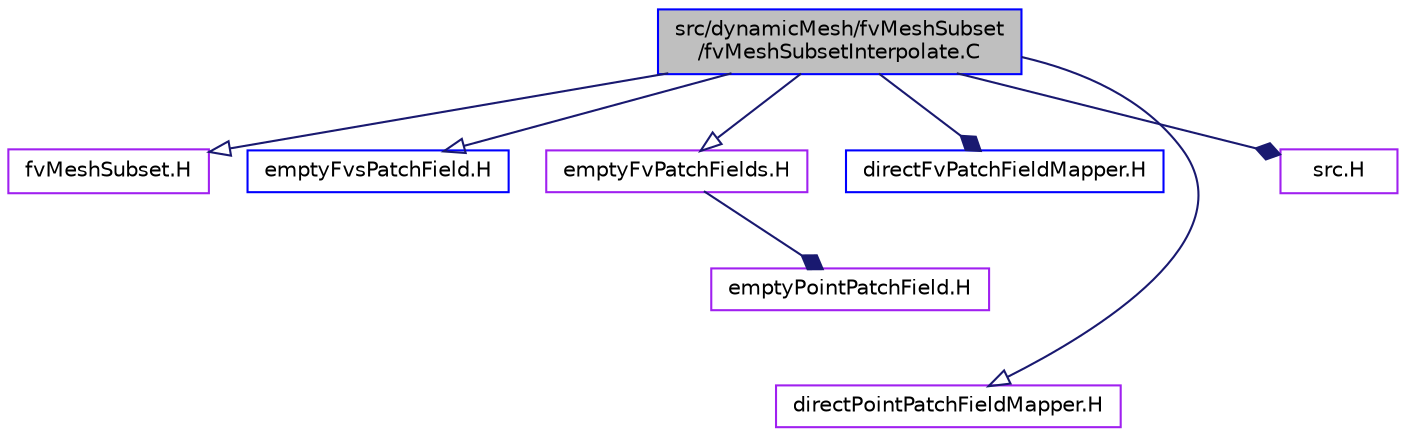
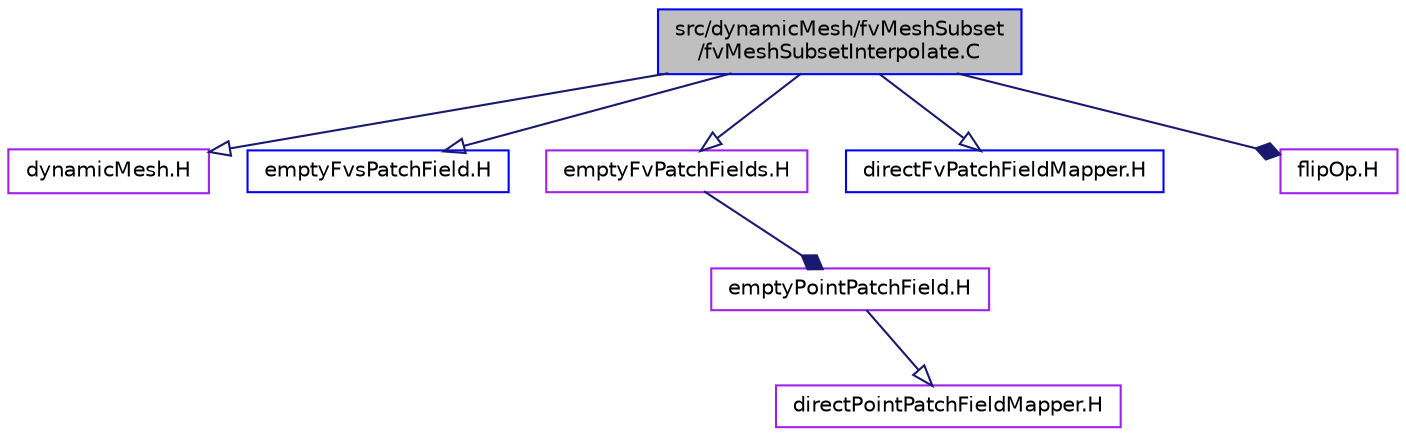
  digraph {
    node [color=purple fontname=Helvetica fontsize=10 shape=record]
    edge [arrowhead=onormal color=midnightblue fontname=Helvetica fontsize=10 labelfontname=Helvetica labelfontsize=10 style=solid]
    n1 [color=blue fillcolor=grey75 fontcolor=black height=0.2 label="src/dynamicMesh/fvMeshSubset\l/fvMeshSubsetInterpolate.C" style=filled width=0.4]
-   n2 [height=0.2 label="fvMeshSubset.H" width=0.4]
+   n2 [height=0.2 label="dynamicMesh.H" width=0.4]
    n3 [color=blue height=0.2 label="emptyFvsPatchField.H" width=0.4]
    n4 [height=0.2 label="emptyFvPatchFields.H" width=0.4]
    n5 [color=blue height=0.2 label="directFvPatchFieldMapper.H" width=0.4]
    n6 [height=0.2 label="directPointPatchFieldMapper.H" width=0.4]
-   n7 [height=0.2 label="src.H" width=0.4]
+   n7 [height=0.2 label="flipOp.H" width=0.4]
    n8 [height=0.2 label="emptyPointPatchField.H" width=0.4]
    n1 -> n2
    n1 -> n3
    n1 -> n4
-   n1 -> n5 [arrowhead=diamond]
-   n1 -> n6
+   n1 -> n5
+   n8 -> n6
    n1 -> n7 [arrowhead=diamond]
    n4 -> n8 [arrowhead=diamond]
  }
